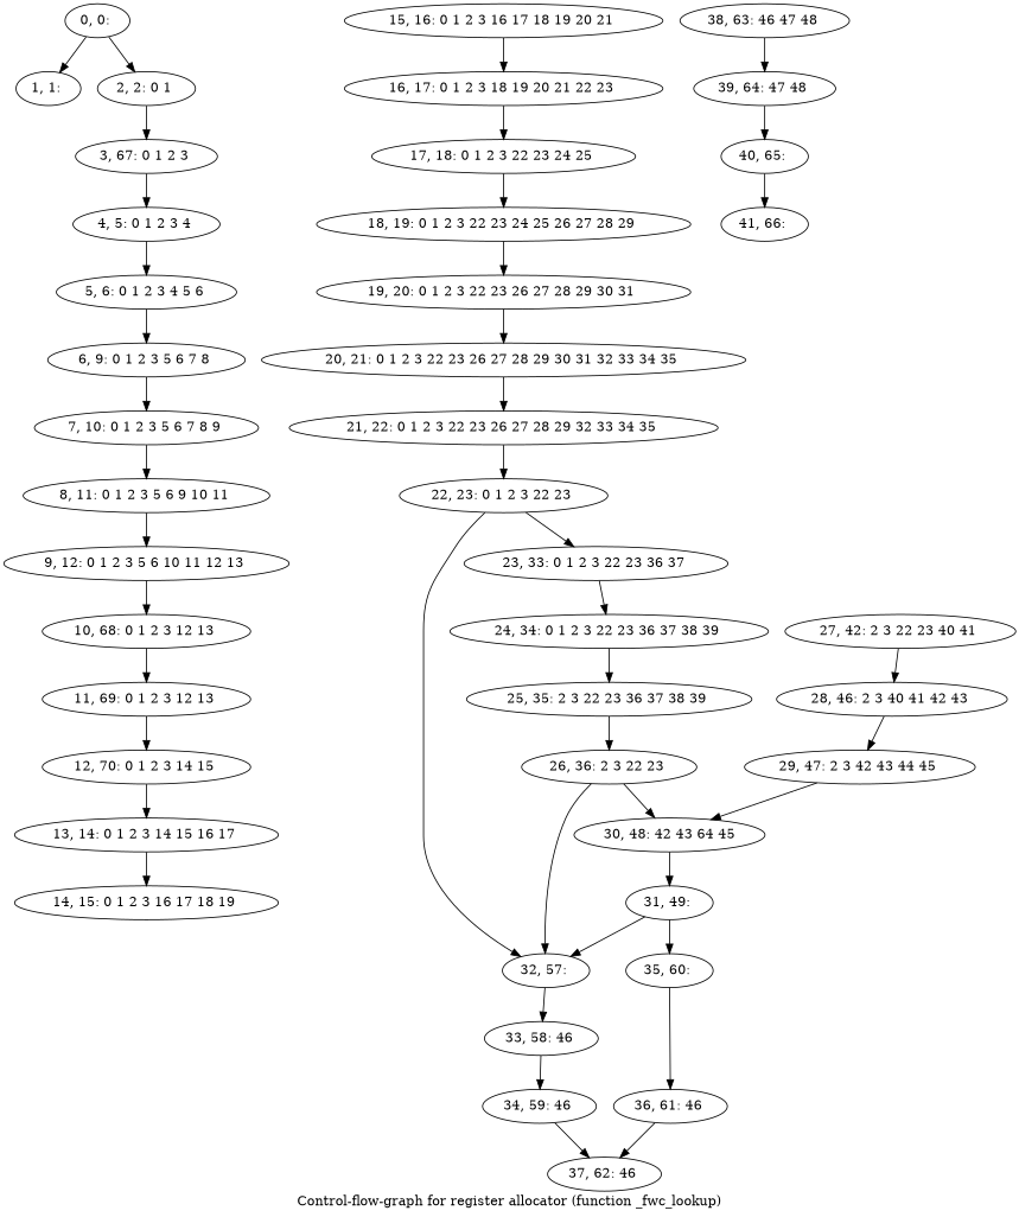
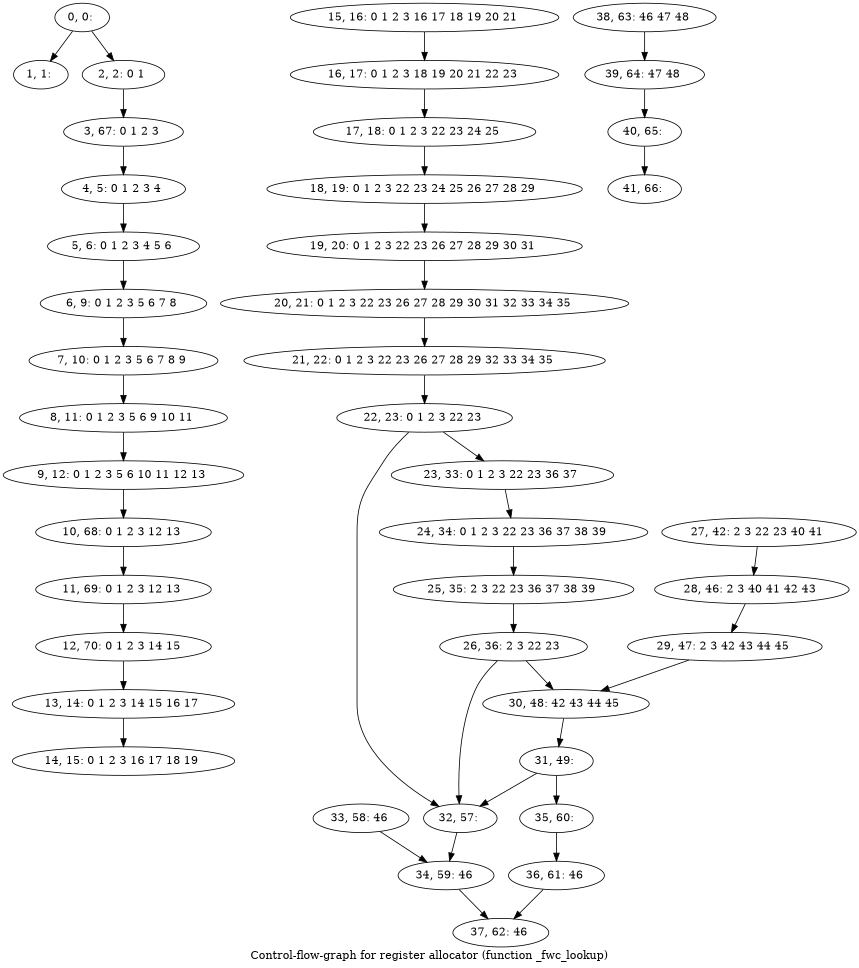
  digraph {
    label="Control-flow-graph for register allocator (function _fwc_lookup)"
    n1 [label="0, 0: "]
    n2 [label="1, 1: "]
    n3 [label="2, 2: 0 1 "]
    n4 [label="3, 67: 0 1 2 3 "]
    n5 [label="4, 5: 0 1 2 3 4 "]
    n6 [label="5, 6: 0 1 2 3 4 5 6 "]
    n7 [label="6, 9: 0 1 2 3 5 6 7 8 "]
    n8 [label="7, 10: 0 1 2 3 5 6 7 8 9 "]
    n9 [label="8, 11: 0 1 2 3 5 6 9 10 11 "]
    n10 [label="9, 12: 0 1 2 3 5 6 10 11 12 13 "]
    n11 [label="10, 68: 0 1 2 3 12 13 "]
    n12 [label="11, 69: 0 1 2 3 12 13 "]
    n13 [label="12, 70: 0 1 2 3 14 15 "]
    n14 [label="13, 14: 0 1 2 3 14 15 16 17 "]
    n15 [label="14, 15: 0 1 2 3 16 17 18 19 "]
    n16 [label="15, 16: 0 1 2 3 16 17 18 19 20 21 "]
    n17 [label="16, 17: 0 1 2 3 18 19 20 21 22 23 "]
    n18 [label="17, 18: 0 1 2 3 22 23 24 25 "]
    n19 [label="18, 19: 0 1 2 3 22 23 24 25 26 27 28 29 "]
    n20 [label="19, 20: 0 1 2 3 22 23 26 27 28 29 30 31 "]
    n21 [label="20, 21: 0 1 2 3 22 23 26 27 28 29 30 31 32 33 34 35 "]
    n22 [label="21, 22: 0 1 2 3 22 23 26 27 28 29 32 33 34 35 "]
    n23 [label="22, 23: 0 1 2 3 22 23 "]
    n24 [label="23, 33: 0 1 2 3 22 23 36 37 "]
    n25 [label="32, 57: "]
    n26 [label="24, 34: 0 1 2 3 22 23 36 37 38 39 "]
    n27 [label="33, 58: 46 "]
    n28 [label="25, 35: 2 3 22 23 36 37 38 39 "]
    n29 [label="26, 36: 2 3 22 23 "]
-   n30 [label="30, 48: 42 43 64 45"]
+   n30 [label="30, 48: 42 43 44 45 "]
    n31 [label="27, 42: 2 3 22 23 40 41 "]
    n32 [label="28, 46: 2 3 40 41 42 43 "]
    n33 [label="29, 47: 2 3 42 43 44 45 "]
    n34 [label="31, 49: "]
    n35 [label="35, 60: "]
    n36 [label="36, 61: 46 "]
    n37 [label="34, 59: 46 "]
    n38 [label="37, 62: 46 "]
    n39 [label="38, 63: 46 47 48 "]
    n40 [label="39, 64: 47 48 "]
    n41 [label="40, 65: "]
    n42 [label="41, 66: "]
    n1 -> n2
    n1 -> n3
    n3 -> n4
    n4 -> n5
    n5 -> n6
    n6 -> n7
    n7 -> n8
    n8 -> n9
    n9 -> n10
    n10 -> n11
    n11 -> n12
    n12 -> n13
    n13 -> n14
    n14 -> n15
    n16 -> n17
    n17 -> n18
    n18 -> n19
    n19 -> n20
    n20 -> n21
    n21 -> n22
    n22 -> n23
    n23 -> n24
    n23 -> n25
    n24 -> n26
-   n25 -> n27
+   n25 -> n37
    n26 -> n28
    n27 -> n37
    n28 -> n29
    n29 -> n25
    n29 -> n30
    n30 -> n34
    n31 -> n32
    n32 -> n33
    n33 -> n30
    n34 -> n25
    n34 -> n35
    n35 -> n36
    n36 -> n38
    n37 -> n38
    n39 -> n40
    n40 -> n41
    n41 -> n42
  }
